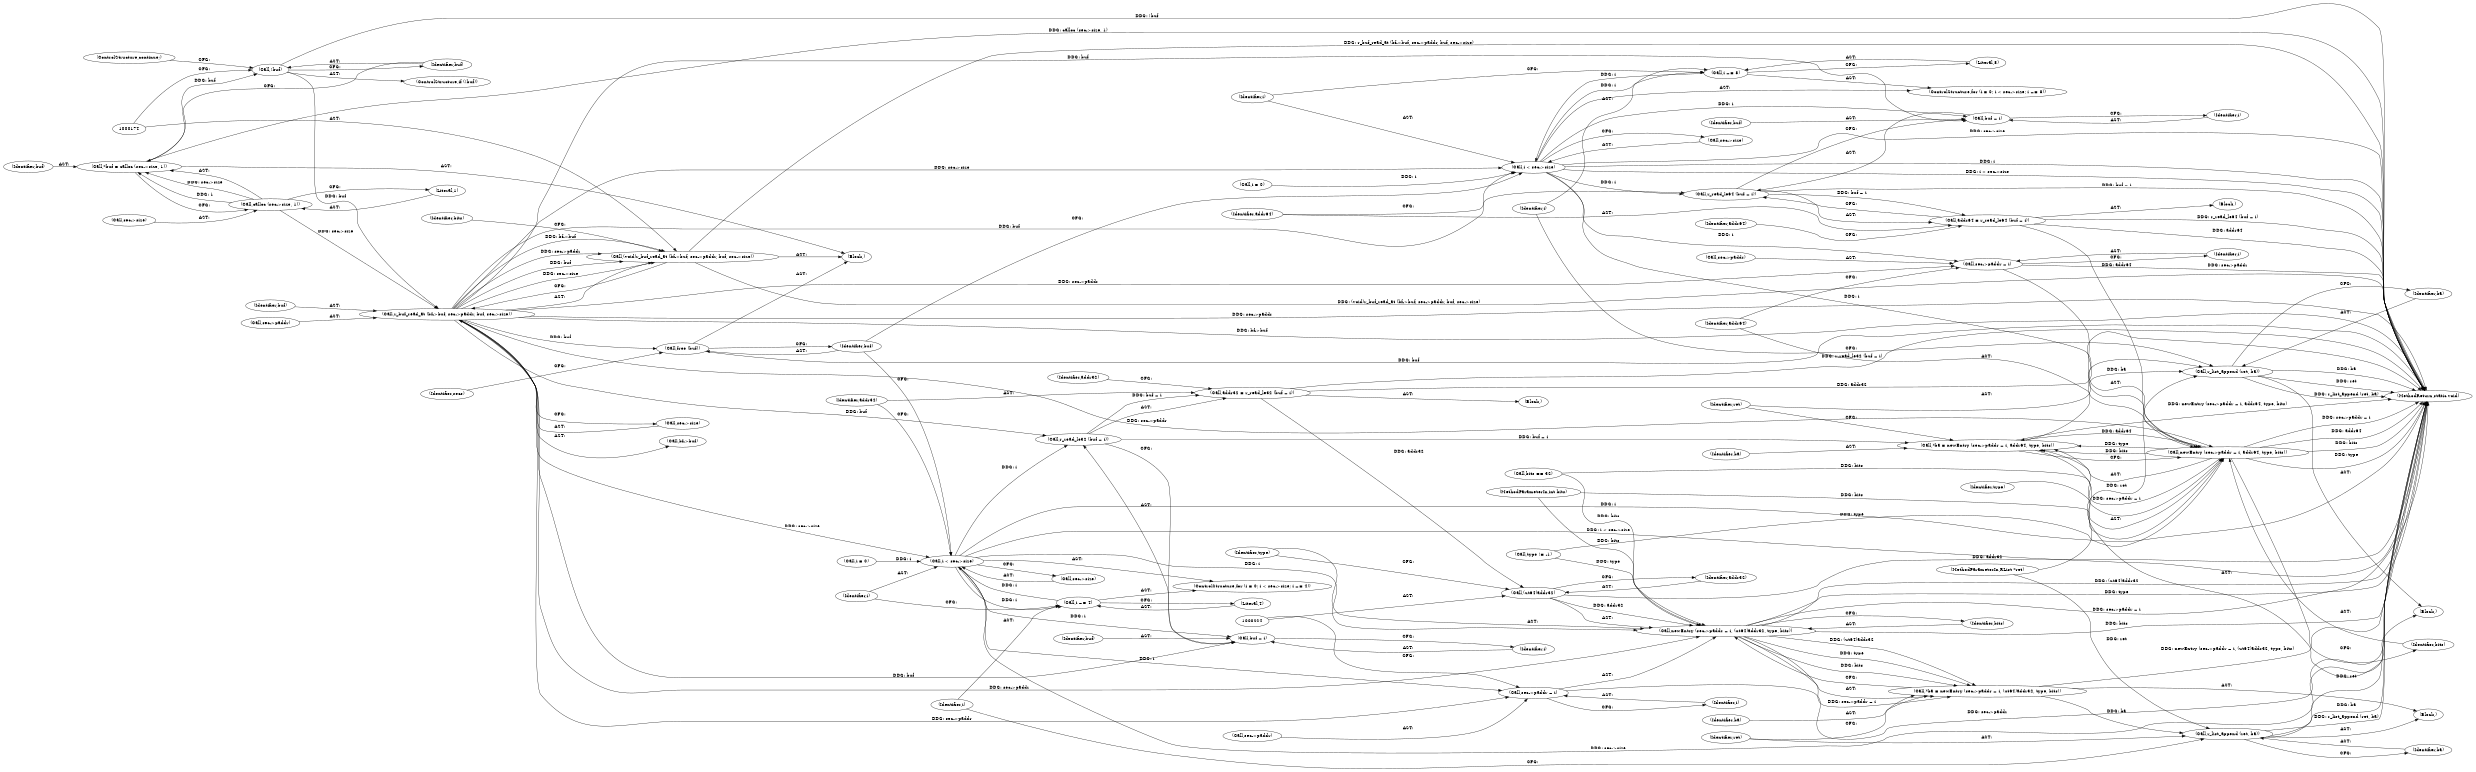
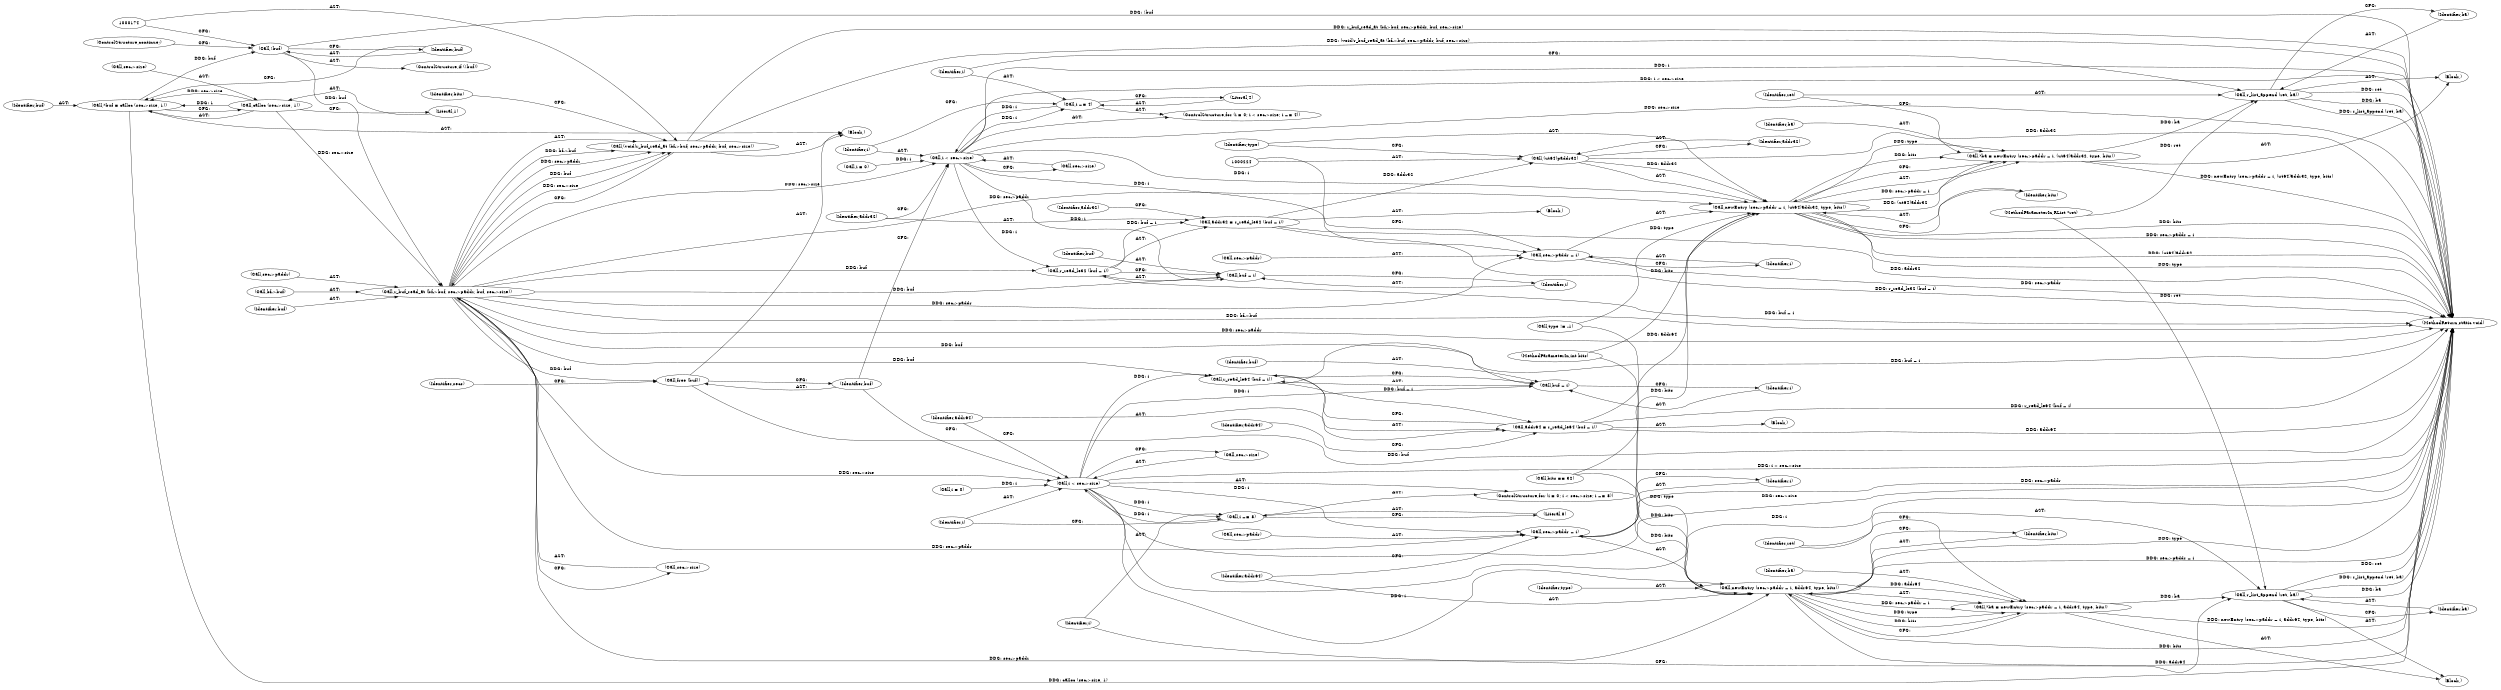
  digraph {
    rankdir=LR
    n1 [label="(Call,*buf = calloc (sec->size, 1))"]
    n2 [label="(Call,calloc (sec->size, 1))"]
    n3 [label="(Call,!buf)"]
    n4 [label="(MethodReturn,static void)"]
    n5 [label="(Block,)"]
    n6 [label="(Call,r_buf_read_at (bf->buf, sec->paddr, buf, sec->size))"]
    n7 [label="(Literal,1)"]
    n8 [label="(Identifier,buf)"]
    n9 [label="(ControlStructure,if (!buf))"]
    n10 [label="(Call,(void)r_buf_read_at (bf->buf, sec->paddr, buf, sec->size))"]
    n11 [label="(Call,i < sec->size)"]
    n12 [label="(Call,r_read_le32 (buf + i))"]
    n13 [label="(Call,newEntry (sec->paddr + i, (ut64)addr32, type, bits))"]
    n14 [label="(Call,buf + i)"]
    n15 [label="(Call,sec->paddr + i)"]
    n16 [label="(Call,i < sec->size)"]
    n17 [label="(Call,r_read_le64 (buf + i))"]
    n18 [label="(Call,newEntry (sec->paddr + i, addr64, type, bits))"]
    n19 [label="(Call,buf + i)"]
    n20 [label="(Call,sec->paddr + i)"]
    n21 [label="(Call,free (buf))"]
    n22 [label="(Call,sec->size)"]
    n23 [label="(Call,i += 4)"]
    n24 [label="(Call,sec->size)"]
    n25 [label="(ControlStructure,for (i = 0; i < sec->size; i += 4))"]
    n26 [label="(Call,addr32 = r_read_le32 (buf + i))"]
    n27 [label="(Call,*ba = newEntry (sec->paddr + i, (ut64)addr32, type, bits))"]
    n28 [label="(Identifier,bits)"]
    n29 [label="(Identifier,i)"]
    n30 [label="(Identifier,i)"]
    n31 [label="(Call,i += 8)"]
    n32 [label="(ControlStructure,for (i = 0; i < sec->size; i += 8))"]
    n33 [label="(Call,sec->size)"]
    n34 [label="(Call,addr64 = r_read_le64 (buf + i))"]
    n35 [label="(Call,*ba = newEntry (sec->paddr + i, addr64, type, bits))"]
    n36 [label="(Identifier,bits)"]
    n37 [label="(Identifier,i)"]
    n38 [label="(Identifier,i)"]
    n39 [label="(Identifier,buf)"]
    n40 [label="(Literal,4)"]
-   n41 [label="(Call,(ut64)addr32)"]
+   n41 [label="(Call,(ut64)paddr32)"]
    n42 [label="(Block,)"]
    n43 [label="(Identifier,addr32)"]
    n44 [label="(Call,r_list_append (ret, ba))"]
    n45 [label="(Block,)"]
    n46 [label="(Identifier,ba)"]
    n47 [label="(Literal,8)"]
    n48 [label="(Block,)"]
    n49 [label="(Call,r_list_append (ret, ba))"]
    n50 [label="(Block,)"]
    n51 [label="(Identifier,ba)"]
    n52 [label="(Identifier,buf)"]
    n53 [label="(Identifier,i)"]
    n54 [label="(Identifier,ba)"]
    n55 [label="(Identifier,addr32)"]
    n56 [label="(Call,sec->paddr)"]
    n57 [label="(Identifier,buf)"]
    n58 [label="(Identifier,addr64)"]
    n59 [label="(Call,sec->paddr)"]
    n60 [label="(Call,bf->buf)"]
    n61 [label="(Identifier,buf)"]
    n62 [label="(Call,i = 0)"]
    n63 [label="(Identifier,addr32)"]
    n64 [label="(Identifier,addr64)"]
    n65 [label="(Identifier,buf)"]
    n66 [label="(Call,sec->size)"]
    n67 [label="(Identifier,ba)"]
    n68 [label="(MethodParameterIn,RList *ret)"]
    n69 [label="(Identifier,type)"]
    n70 [label="(Call,i = 0)"]
    n71 [label="(Call,type != -1)"]
    n72 [label="(MethodParameterIn,int bits)"]
    n73 [label="(Identifier,ret)"]
    n74 [label="(Identifier,secs)"]
    n75 [label="(Identifier,addr64)"]
    n76 [label="(Identifier,bits)"]
    n77 [label="(Identifier,i)"]
    n78 [label="(Identifier,ret)"]
    n79 [label="(Identifier,type)"]
    n80 [label="(Call,bits == 32)"]
    n81 [label="(Identifier,i)"]
    n82 [label="(Identifier,i)"]
    n83 [label="(Call,sec->paddr)"]
    n84 [label="(ControlStructure,continue;)"]
    1000174
    1000224
    n1 -> n2 [label="CFG: "]
    n1 -> n3 [label="DDG: buf"]
    n1 -> n4 [label="DDG: calloc (sec->size, 1)"]
    n1 -> n5 [label="AST: "]
    n2 -> n1 [label="AST: "]
    n2 -> n1 [label="DDG: sec->size"]
    n2 -> n1 [label="DDG: 1"]
    n2 -> n6 [label="DDG: sec->size"]
    n2 -> n7 [label="CFG: "]
    n3 -> n4 [label="DDG: !buf"]
    n3 -> n6 [label="DDG: buf"]
    n3 -> n8 [label="CFG: "]
    n3 -> n9 [label="AST: "]
    n6 -> n4 [label="DDG: sec->paddr"]
    n6 -> n4 [label="DDG: bf->buf"]
    n6 -> n10 [label="AST: "]
    n6 -> n10 [label="DDG: bf->buf"]
    n6 -> n10 [label="DDG: sec->paddr"]
    n6 -> n10 [label="DDG: buf"]
    n6 -> n10 [label="DDG: sec->size"]
    n6 -> n11 [label="DDG: sec->size"]
    n6 -> n12 [label="DDG: buf"]
    n6 -> n13 [label="DDG: sec->paddr"]
    n6 -> n14 [label="DDG: buf"]
    n6 -> n15 [label="DDG: sec->paddr"]
    n6 -> n16 [label="DDG: sec->size"]
    n6 -> n17 [label="DDG: buf"]
    n6 -> n18 [label="DDG: sec->paddr"]
    n6 -> n19 [label="DDG: buf"]
    n6 -> n20 [label="DDG: sec->paddr"]
    n6 -> n21 [label="DDG: buf"]
    n6 -> n22 [label="CFG: "]
    n7 -> n2 [label="AST: "]
    n8 -> n1 [label="CFG: "]
    n8 -> n3 [label="AST: "]
    n10 -> n4 [label="DDG: (void)r_buf_read_at (bf->buf, sec->paddr, buf, sec->size)"]
    n10 -> n4 [label="DDG: r_buf_read_at (bf->buf, sec->paddr, buf, sec->size)"]
    n10 -> n5 [label="AST: "]
    n10 -> n6 [label="CFG: "]
    n11 -> n4 [label="DDG: i < sec->size"]
    n11 -> n4 [label="DDG: sec->size"]
    n11 -> n4 [label="DDG: i"]
    n11 -> n12 [label="DDG: i"]
    n11 -> n13 [label="DDG: i"]
    n11 -> n14 [label="DDG: i"]
    n11 -> n15 [label="DDG: i"]
    n11 -> n23 [label="DDG: i"]
    n11 -> n24 [label="CFG: "]
    n11 -> n25 [label="AST: "]
-   n12 -> n35 [label="DDG: buf + i"]
+   n12 -> n4 [label="DDG: buf + i"]
    n12 -> n14 [label="CFG: "]
    n12 -> n26 [label="AST: "]
    n12 -> n26 [label="DDG: buf + i"]
    n13 -> n4 [label="DDG: bits"]
    n13 -> n4 [label="DDG: (ut64)addr32"]
    n13 -> n4 [label="DDG: type"]
    n13 -> n4 [label="DDG: sec->paddr + i"]
    n13 -> n27 [label="AST: "]
    n13 -> n27 [label="DDG: sec->paddr + i"]
    n13 -> n27 [label="DDG: (ut64)addr32"]
    n13 -> n27 [label="DDG: type"]
    n13 -> n27 [label="DDG: bits"]
    n13 -> n28 [label="CFG: "]
    n14 -> n12 [label="AST: "]
    n14 -> n29 [label="CFG: "]
    n15 -> n4 [label="DDG: sec->paddr"]
    n15 -> n13 [label="AST: "]
    n15 -> n30 [label="CFG: "]
    n16 -> n4 [label="DDG: i < sec->size"]
    n16 -> n4 [label="DDG: sec->size"]
    n16 -> n4 [label="DDG: i"]
    n16 -> n17 [label="DDG: i"]
    n16 -> n18 [label="DDG: i"]
    n16 -> n19 [label="DDG: i"]
    n16 -> n20 [label="DDG: i"]
    n16 -> n31 [label="DDG: i"]
    n16 -> n32 [label="AST: "]
    n16 -> n33 [label="CFG: "]
    n17 -> n4 [label="DDG: buf + i"]
    n17 -> n19 [label="CFG: "]
    n17 -> n34 [label="AST: "]
    n17 -> n34 [label="DDG: buf + i"]
    n18 -> n4 [label="DDG: sec->paddr + i"]
    n18 -> n4 [label="DDG: addr64"]
    n18 -> n4 [label="DDG: bits"]
    n18 -> n4 [label="DDG: type"]
    n18 -> n35 [label="AST: "]
    n18 -> n35 [label="DDG: sec->paddr + i"]
    n18 -> n35 [label="DDG: addr64"]
    n18 -> n35 [label="DDG: type"]
    n18 -> n35 [label="DDG: bits"]
    n18 -> n36 [label="CFG: "]
    n19 -> n17 [label="AST: "]
    n19 -> n37 [label="CFG: "]
    n20 -> n4 [label="DDG: sec->paddr"]
    n20 -> n18 [label="AST: "]
    n20 -> n38 [label="CFG: "]
    n21 -> n4 [label="DDG: buf"]
    n21 -> n5 [label="AST: "]
    n21 -> n39 [label="CFG: "]
    n22 -> n6 [label="AST: "]
    n23 -> n11 [label="DDG: i"]
    n23 -> n25 [label="AST: "]
    n23 -> n40 [label="CFG: "]
    n24 -> n11 [label="AST: "]
    n26 -> n4 [label="DDG: addr32"]
    n26 -> n4 [label="DDG: r_read_le32 (buf + i)"]
    n26 -> n41 [label="DDG: addr32"]
    n26 -> n42 [label="AST: "]
    n27 -> n4 [label="DDG: newEntry (sec->paddr + i, (ut64)addr32, type, bits)"]
    n27 -> n13 [label="CFG: "]
    n27 -> n44 [label="DDG: ba"]
    n27 -> n45 [label="AST: "]
    n28 -> n13 [label="AST: "]
    n29 -> n14 [label="AST: "]
    n30 -> n15 [label="AST: "]
    n31 -> n16 [label="DDG: i"]
    n31 -> n32 [label="AST: "]
    n31 -> n47 [label="CFG: "]
    n33 -> n16 [label="AST: "]
    n34 -> n4 [label="DDG: addr64"]
    n34 -> n4 [label="DDG: r_read_le64 (buf + i)"]
    n34 -> n17 [label="CFG: "]
-   n34 -> n18 [label="DDG: addr64"]
+   n34 -> n13 [label="DDG: addr64"]
    n34 -> n48 [label="AST: "]
    n35 -> n4 [label="DDG: newEntry (sec->paddr + i, addr64, type, bits)"]
    n35 -> n18 [label="CFG: "]
    n35 -> n49 [label="DDG: ba"]
    n35 -> n50 [label="AST: "]
    n36 -> n18 [label="AST: "]
    n37 -> n19 [label="AST: "]
    n38 -> n20 [label="AST: "]
    n39 -> n11 [label="CFG: "]
    n39 -> n16 [label="CFG: "]
    n39 -> n21 [label="AST: "]
    n40 -> n23 [label="AST: "]
    n41 -> n4 [label="DDG: addr32"]
    n41 -> n13 [label="AST: "]
    n41 -> n13 [label="DDG: addr32"]
    n41 -> n43 [label="CFG: "]
    n43 -> n41 [label="AST: "]
    n44 -> n4 [label="DDG: r_list_append (ret, ba)"]
    n44 -> n4 [label="DDG: ret"]
    n44 -> n4 [label="DDG: ba"]
    n44 -> n45 [label="AST: "]
    n44 -> n46 [label="CFG: "]
    n46 -> n44 [label="AST: "]
    n47 -> n31 [label="AST: "]
    n49 -> n4 [label="DDG: ret"]
    n49 -> n4 [label="DDG: r_list_append (ret, ba)"]
    n49 -> n4 [label="DDG: ba"]
    n49 -> n50 [label="AST: "]
    n49 -> n51 [label="CFG: "]
    n51 -> n49 [label="AST: "]
    n52 -> n6 [label="AST: "]
    n53 -> n31 [label="AST: "]
    n53 -> n49 [label="CFG: "]
    n54 -> n35 [label="AST: "]
    n55 -> n26 [label="CFG: "]
    n56 -> n15 [label="AST: "]
    n57 -> n1 [label="AST: "]
    n58 -> n18 [label="AST: "]
    n58 -> n20 [label="CFG: "]
    n59 -> n6 [label="AST: "]
-   n6 -> n60 [label="AST: "]
+   n60 -> n6 [label="AST: "]
    n61 -> n14 [label="AST: "]
    n62 -> n16 [label="DDG: i"]
    n63 -> n11 [label="CFG: "]
    n63 -> n26 [label="AST: "]
    n64 -> n16 [label="CFG: "]
    n64 -> n34 [label="AST: "]
    n65 -> n19 [label="AST: "]
    n66 -> n2 [label="AST: "]
    n67 -> n27 [label="AST: "]
    n68 -> n44 [label="DDG: ret"]
    n68 -> n49 [label="DDG: ret"]
    n69 -> n13 [label="AST: "]
    n69 -> n41 [label="CFG: "]
    n70 -> n11 [label="DDG: i"]
    n71 -> n13 [label="DDG: type"]
    n71 -> n18 [label="DDG: type"]
    n72 -> n13 [label="DDG: bits"]
    n72 -> n18 [label="DDG: bits"]
    n73 -> n35 [label="CFG: "]
    n73 -> n49 [label="AST: "]
    n74 -> n21 [label="CFG: "]
    n75 -> n34 [label="CFG: "]
    n76 -> n10 [label="CFG: "]
    n77 -> n11 [label="AST: "]
    n77 -> n23 [label="CFG: "]
    n78 -> n27 [label="CFG: "]
    n78 -> n44 [label="AST: "]
    n79 -> n18 [label="AST: "]
    n80 -> n13 [label="DDG: bits"]
    n80 -> n18 [label="DDG: bits"]
    n81 -> n16 [label="AST: "]
    n81 -> n31 [label="CFG: "]
    n82 -> n23 [label="AST: "]
    n82 -> n44 [label="CFG: "]
    n83 -> n20 [label="AST: "]
    n84 -> n3 [label="CFG: "]
    1000174 -> n3 [label="CFG: "]
    1000174 -> n10 [label="AST: "]
    1000224 -> n15 [label="CFG: "]
    1000224 -> n41 [label="AST: "]
  }
